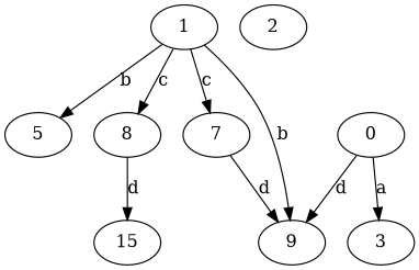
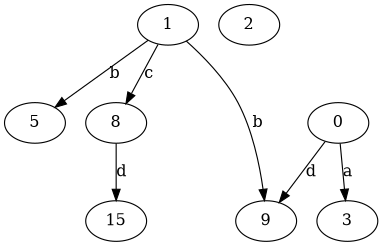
  strict digraph {
    1
    5
-   7
    8
    9
    n6 [label=15]
    2
    0
    3
    1 -> 5 [label=b]
-   1 -> 7 [label=c]
    1 -> 8 [label=c]
    1 -> 9 [label=b]
-   7 -> 9 [label=d]
    8 -> n6 [label=d]
    0 -> 9 [label=d]
    0 -> 3 [label=a]
  }
